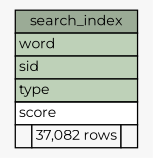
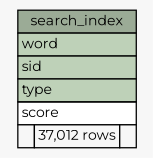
  digraph {
    bgcolor="#f7f7f7"
    fontname=Montserrat
    fontsize=11
    nodesep=0.18
    rankdir=TB
    ranksep=0.46
-   n1 [fontname=Montserrat fontsize=11 label=<     <TABLE BORDER="0" CELLBORDER="1" CELLSPACING="0" BGCOLOR="#ffffff">       <TR><TD COLSPAN="3" BGCOLOR="#9bab96" ALIGN="CENTER">search_index</TD></TR>       <TR><TD PORT="word" COLSPAN="3" BGCOLOR="#bed1b8" ALIGN="LEFT">word</TD></TR>       <TR><TD PORT="sid" COLSPAN="3" BGCOLOR="#bed1b8" ALIGN="LEFT">sid</TD></TR>       <TR><TD PORT="type" COLSPAN="3" BGCOLOR="#bed1b8" ALIGN="LEFT">type</TD></TR>       <TR><TD PORT="score" COLSPAN="3" ALIGN="LEFT">score</TD></TR>       <TR><TD ALIGN="LEFT" BGCOLOR="#f7f7f7">  </TD><TD ALIGN="RIGHT" BGCOLOR="#f7f7f7">37,082 rows</TD><TD ALIGN="RIGHT" BGCOLOR="#f7f7f7">  </TD></TR>     </TABLE>> shape=plaintext]
+   n1 [fontname=Montserrat fontsize=11 label=<     <TABLE BORDER="0" CELLBORDER="1" CELLSPACING="0" BGCOLOR="#ffffff">       <TR><TD COLSPAN="3" BGCOLOR="#9bab96" ALIGN="CENTER">search_index</TD></TR>       <TR><TD PORT="word" COLSPAN="3" BGCOLOR="#bed1b8" ALIGN="LEFT">word</TD></TR>       <TR><TD PORT="sid" COLSPAN="3" BGCOLOR="#bed1b8" ALIGN="LEFT">sid</TD></TR>       <TR><TD PORT="type" COLSPAN="3" BGCOLOR="#bed1b8" ALIGN="LEFT">type</TD></TR>       <TR><TD PORT="score" COLSPAN="3" ALIGN="LEFT">score</TD></TR>       <TR><TD ALIGN="LEFT" BGCOLOR="#f7f7f7">  </TD><TD ALIGN="RIGHT" BGCOLOR="#f7f7f7">37,012 rows</TD><TD ALIGN="RIGHT" BGCOLOR="#f7f7f7">  </TD></TR>     </TABLE>> shape=plaintext]
  }
